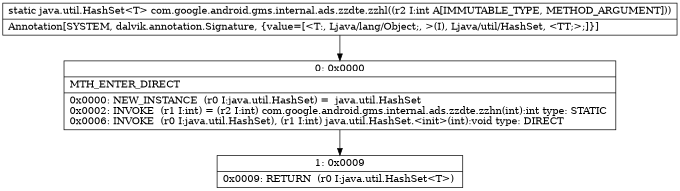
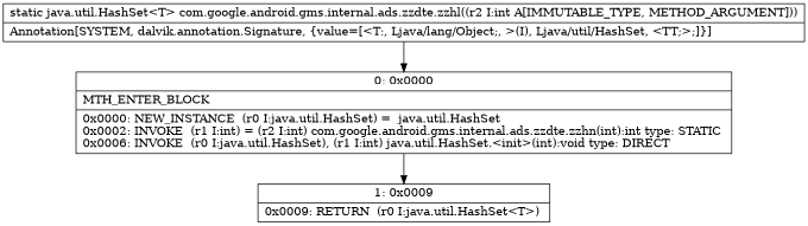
  digraph {
    node [shape=record]
-   n1 [label="{0\:\ 0x0000|MTH_ENTER_DIRECT\l|0x0000: NEW_INSTANCE  (r0 I:java.util.HashSet) =  java.util.HashSet \l0x0002: INVOKE  (r1 I:int) = (r2 I:int) com.google.android.gms.internal.ads.zzdte.zzhn(int):int type: STATIC \l0x0006: INVOKE  (r0 I:java.util.HashSet), (r1 I:int) java.util.HashSet.\<init\>(int):void type: DIRECT \l}"]
+   n1 [label="{0\:\ 0x0000|MTH_ENTER_BLOCK\l|0x0000: NEW_INSTANCE  (r0 I:java.util.HashSet) =  java.util.HashSet \l0x0002: INVOKE  (r1 I:int) = (r2 I:int) com.google.android.gms.internal.ads.zzdte.zzhn(int):int type: STATIC \l0x0006: INVOKE  (r0 I:java.util.HashSet), (r1 I:int) java.util.HashSet.\<init\>(int):void type: DIRECT \l}"]
    n2 [label="{1\:\ 0x0009|0x0009: RETURN  (r0 I:java.util.HashSet\<T\>) \l}"]
    n3 [label="{static java.util.HashSet\<T\> com.google.android.gms.internal.ads.zzdte.zzhl((r2 I:int A[IMMUTABLE_TYPE, METHOD_ARGUMENT]))  | Annotation[SYSTEM, dalvik.annotation.Signature, \{value=[\<T:, Ljava\/lang\/Object;, \>(I), Ljava\/util\/HashSet, \<TT;\>;]\}]\l}"]
    n1 -> n2
    n3 -> n1
  }
